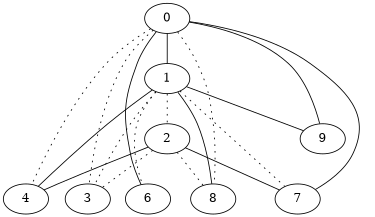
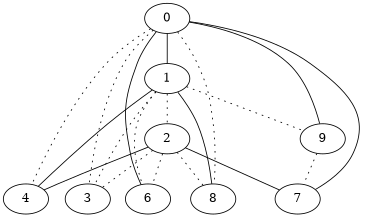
  graph {
    edge [style=dotted]
    n1 [label=0]
    n2 [label=1]
    n3 [label=3]
    n4 [label=4]
    n5 [label=6]
    n6 [label=7]
    n7 [label=8]
    n8 [label=9]
    n9 [label=2]
    n1 -- n2 [style=""]
    n1 -- n3
    n1 -- n4
    n1 -- n5 [style=""]
    n1 -- n6 [style=""]
    n1 -- n7
    n1 -- n8 [style=""]
    n2 -- n3
    n2 -- n4 [style=""]
    n2 -- n5
-   n2 -- n6
+   n8 -- n6
    n2 -- n7 [style=""]
-   n2 -- n8 [style=""]
+   n2 -- n8
    n2 -- n9
    n9 -- n3
    n9 -- n4 [style=""]
+   n9 -- n5
    n9 -- n6 [style=""]
    n9 -- n7
  }
